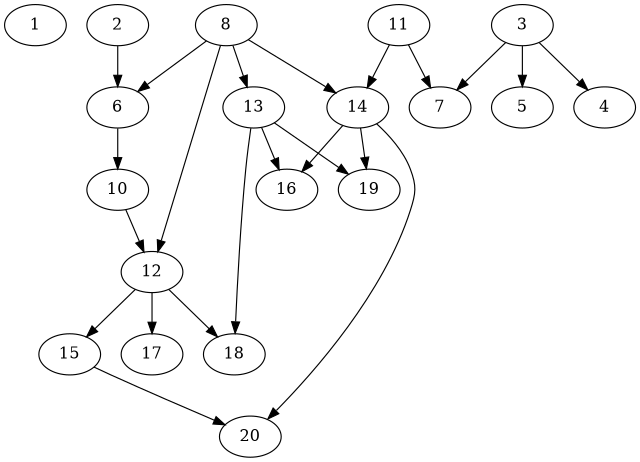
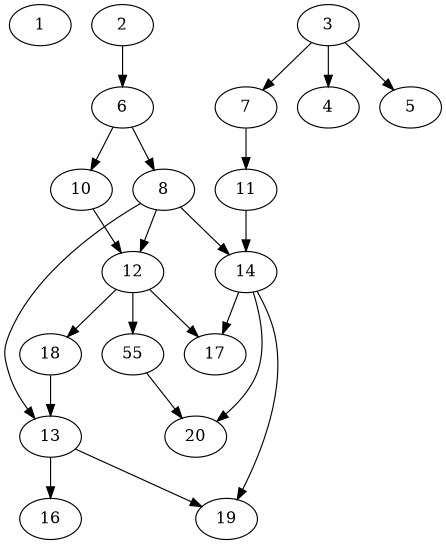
  digraph {
    node [alpha=0.07]
    1 [expect_size=459573209343038]
    2 [alpha=0.17 expect_size=9630810721252692]
    6 [alpha=0.14 expect_size=84537841287168000000]
    8 [alpha=0.08 expect_size=19188483753202679808]
    10 [alpha=0.10 expect_size=546345878125000]
    12 [alpha=0.13 expect_size=4172093328057337]
    13 [alpha=0.11 expect_size=245342935579697824]
    14 [alpha=0.18 expect_size=773536144132279]
    3 [alpha=0.13 expect_size=119894746303659360]
    4 [alpha=0.09 expect_size=142127423771673362432]
    5 [alpha=0.01 expect_size=9925624650807718]
    7 [alpha=0.09 expect_size=66226918961419649024]
    11 [alpha=0.19 expect_size=15899822166448150]
-   15 [alpha=0.05 expect_size=2106655205011065]
+   15 [alpha=0.05 expect_size=2106655205011065 label=55]
    17 [expect_size=20831471894426148]
    18 [alpha=0.16 expect_size=255218287702863968]
    16 [alpha=0.16 expect_size=74060264522179936256]
    19 [alpha=0.10 expect_size=1916256697360087]
    20 [alpha=0.06 expect_size=1091416924541258]
    2 -> 6
-   8 -> 6
+   6 -> 8
    6 -> 10
    8 -> 12
    8 -> 13
    8 -> 14
    10 -> 12
    12 -> 15
    12 -> 17
    12 -> 18
-   13 -> 18
+   18 -> 13
    13 -> 16
    13 -> 19
-   14 -> 16
+   14 -> 17
    14 -> 19
    14 -> 20
    3 -> 4
    3 -> 5
    3 -> 7
-   11 -> 7
+   7 -> 11
    11 -> 14
    15 -> 20
  }
